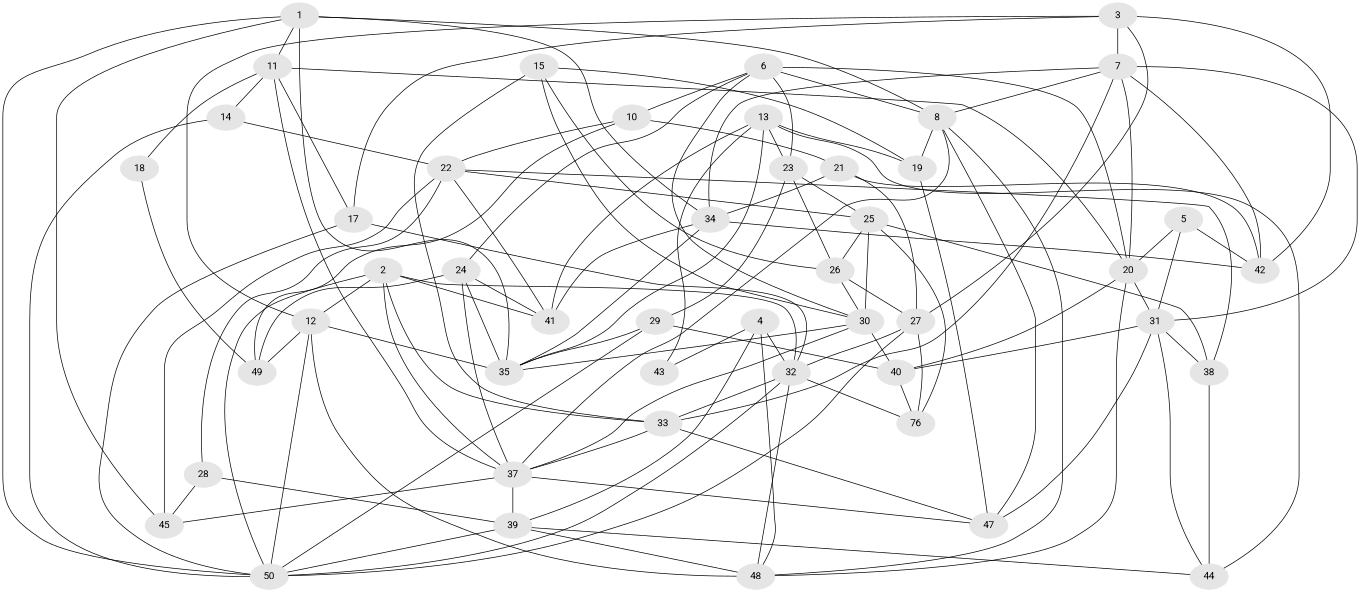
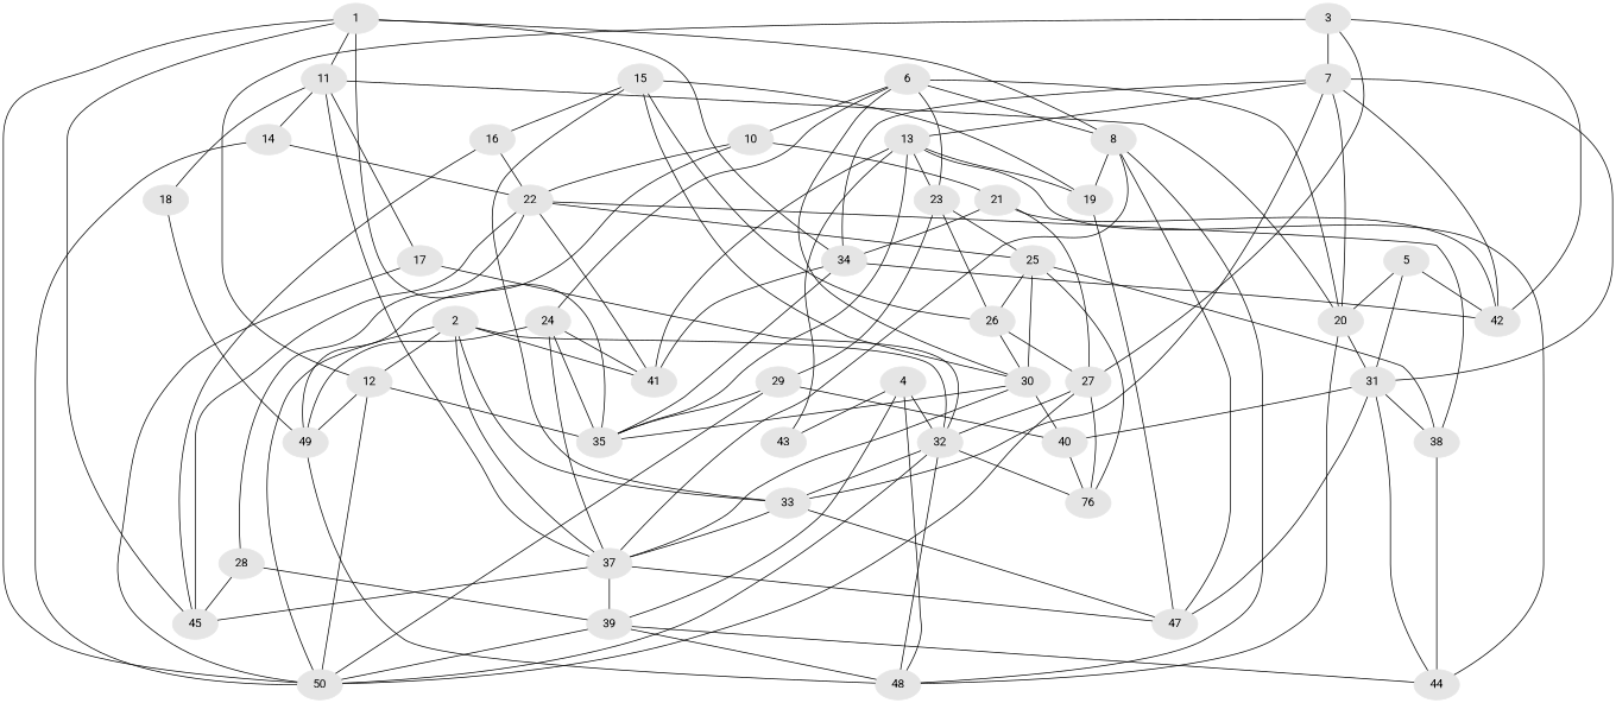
  graph {
    fontname=Roboto
    node [color=gray90 fontname=Roboto style=filled]
    edge [fontname=Roboto weight=1.0]
    1
    8
    11
    34
    35
    45
    50
    37
    48
    47
    19
    17
    20
    14
    18
    41
    42
    2
    12
    32
    33
    49
    n23 [label=76]
    39
    3
    7
    27
    13
    31
    4
    43
    23
    44
    5
    40
    38
    6
    10
    24
    30
    21
    22
    26
    25
    29
    28
    15
+   16
    1 -- 8
    1 -- 11
    1 -- 34
    1 -- 35
    1 -- 45
    1 -- 50
    8 -- 37
    8 -- 48
    8 -- 47
    8 -- 19 [weight=2.0]
    11 -- 37
    11 -- 17
    11 -- 20
    11 -- 14
    11 -- 18
    34 -- 35
    34 -- 41
    34 -- 42
    37 -- 45
    37 -- 47
    37 -- 39 [weight=2.0]
    19 -- 47
    17 -- 50
    17 -- 32
    20 -- 48
    20 -- 31
-   20 -- 40
    14 -- 50
    14 -- 22
    18 -- 49
    2 -- 50
    2 -- 37
    2 -- 41
    2 -- 12
    2 -- 32
    2 -- 33
    12 -- 35
    12 -- 50
-   12 -- 48
+   49 -- 48
    12 -- 49
    32 -- 50
    32 -- 48
    32 -- 33
    32 -- n23
    33 -- 37
    33 -- 47
    39 -- 50
    39 -- 48
    39 -- 44
-   3 -- 17
    3 -- 42
    3 -- 12
    3 -- 7
    3 -- 27
    7 -- 34
    7 -- 20
    7 -- 42
    7 -- 33
-   7 -- 8
+   7 -- 13
    7 -- 31
    27 -- 50
    27 -- 32
    27 -- n23 [weight=2.0]
    13 -- 35
    13 -- 19
    13 -- 41
    13 -- 43 [weight=2.0]
    13 -- 23
    13 -- 44
    31 -- 47
    31 -- 44
    31 -- 40 [weight=2.0]
    31 -- 38
    4 -- 48
    4 -- 32
    4 -- 39
    4 -- 43
    23 -- 26
    23 -- 25
    23 -- 29
    5 -- 20
    5 -- 42
    5 -- 31 [weight=2.0]
    40 -- n23 [weight=2.0]
    38 -- 44 [weight=2.0]
    6 -- 8
    6 -- 20 [weight=2.0]
    6 -- 23
    6 -- 10 [weight=2.0]
    6 -- 24
    6 -- 30
    10 -- 49 [weight=2.0]
    10 -- 21
    10 -- 22
    24 -- 35
    24 -- 37
    24 -- 41
    24 -- 49
    30 -- 35
    30 -- 37
    30 -- 40
    21 -- 34
    21 -- 42
    21 -- 27
    22 -- 45
    22 -- 41
    22 -- 38
    22 -- 25
    22 -- 28
    26 -- 27
    26 -- 30
    25 -- n23
    25 -- 38
    25 -- 30
    25 -- 26
    29 -- 35
    29 -- 50
    29 -- 40
    28 -- 45
    28 -- 39 [weight=2.0]
    15 -- 19
    15 -- 33
    15 -- 30 [weight=2.0]
    15 -- 26
+   15 -- 16
+   16 -- 45
+   16 -- 22
  }
